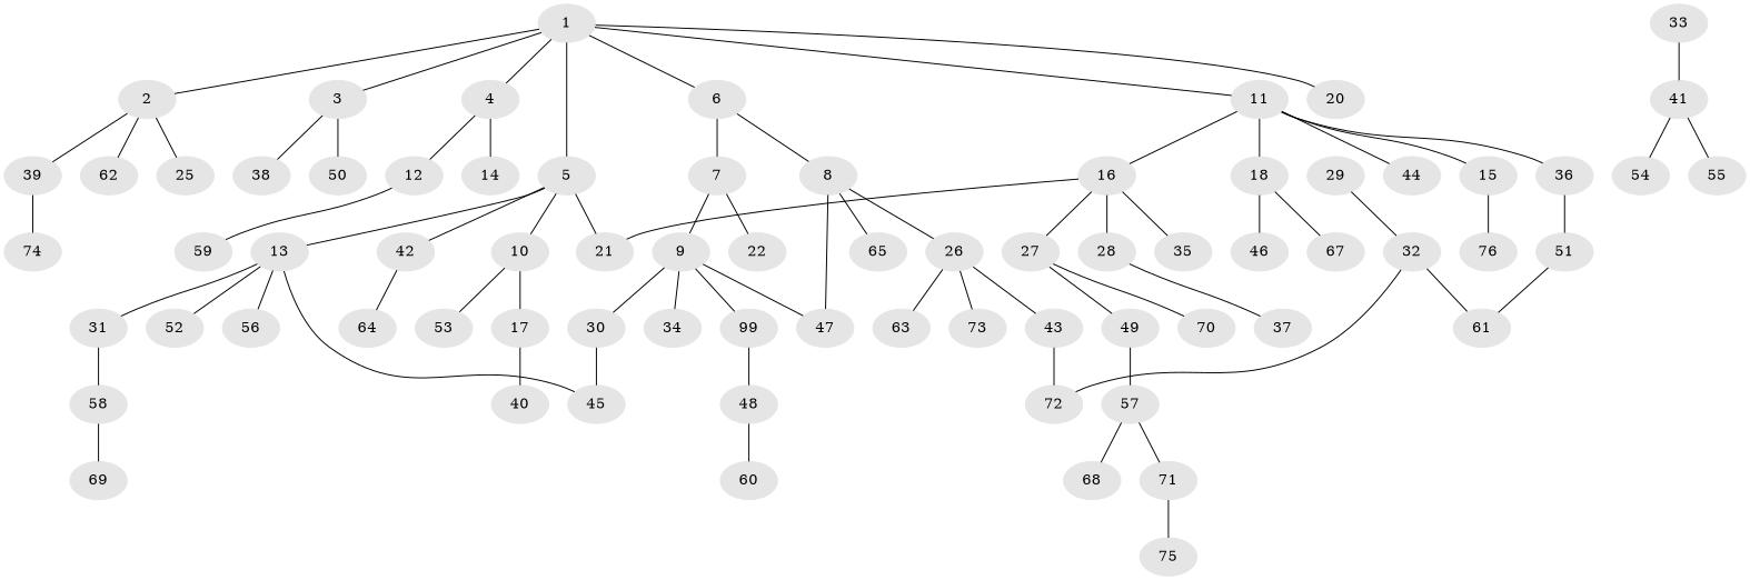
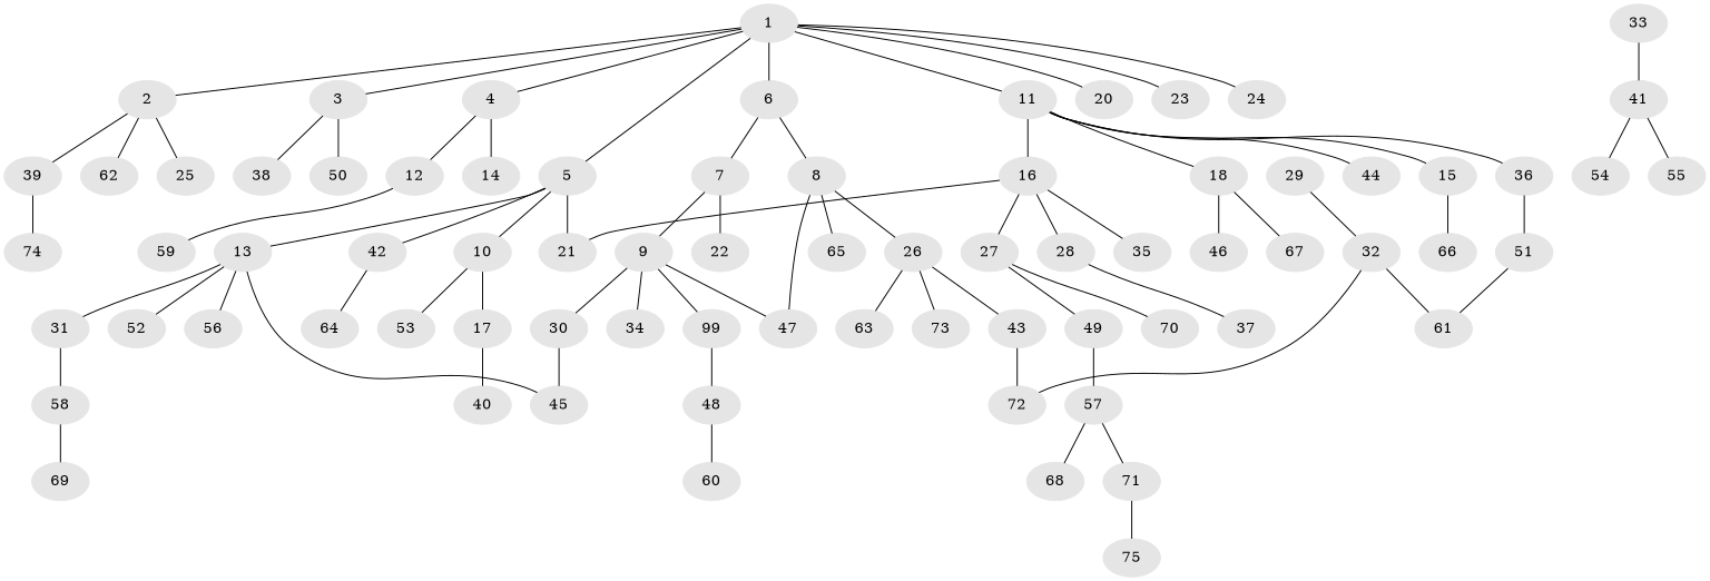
  graph {
    node [color=gray90 style=filled]
    1
    2
    3
    4
    5
    6
    11
    20
+   23
+   24
    25
    39
    62
    38
    50
    12
    14
    10
    13
    21
    42
    7
    8
    15
    16
    18
    36
    44
    74
    59
    17
    53
    31
    45
    52
    56
    64
    9
    22
    26
    47
    65
    n43 [label=99]
    30
    34
    33
    41
    43
    63
    73
    48
    40
    29
    32
-   66 [label=76]
+   66
    27
    28
    35
    46
    67
    51
    58
    49
    70
    37
    60
    72
    57
    61
    69
    54
    55
    68
    71
    75
    1 -- 2
    1 -- 3
    1 -- 4
    1 -- 5
    1 -- 6
    1 -- 11
    1 -- 20
+   1 -- 23
+   1 -- 24
    2 -- 25
    2 -- 39
    2 -- 62
    3 -- 38
    3 -- 50
    4 -- 12
    4 -- 14
    5 -- 10
    5 -- 13
    5 -- 21
    5 -- 42
    6 -- 7
    6 -- 8
    11 -- 15
    11 -- 16
    11 -- 18
    11 -- 36
    11 -- 44
    39 -- 74
    12 -- 59
    10 -- 17
    10 -- 53
    13 -- 31
    13 -- 45
    13 -- 52
    13 -- 56
    42 -- 64
    7 -- 9
    7 -- 22
    8 -- 26
    8 -- 47
    8 -- 65
    15 -- 66
    16 -- 21
    16 -- 27
    16 -- 28
    16 -- 35
    18 -- 46
    18 -- 67
    36 -- 51
    17 -- 40
    31 -- 58
    9 -- 47
    9 -- n43
    9 -- 30
    9 -- 34
    26 -- 43
    26 -- 63
    26 -- 73
    n43 -- 48
    30 -- 45
    33 -- 41
    41 -- 54
    41 -- 55
    43 -- 72
    48 -- 60
    29 -- 32
    32 -- 72
    32 -- 61
    27 -- 49
    27 -- 70
    28 -- 37
    51 -- 61
    58 -- 69
    49 -- 57
    57 -- 68
    57 -- 71
    71 -- 75
  }
